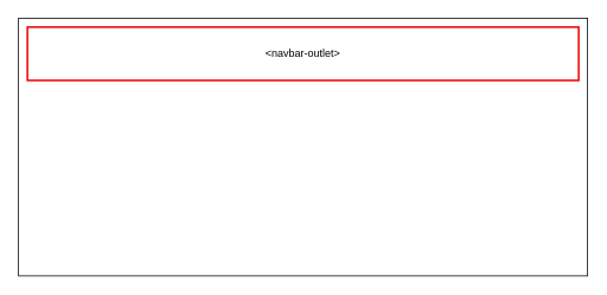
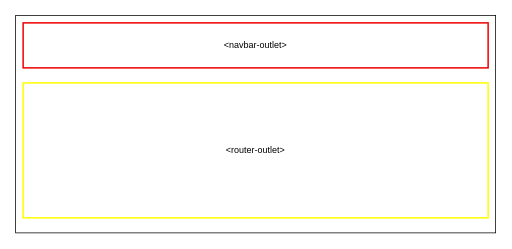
  <mxCell id="0" />
  <mxCell id="1" parent="0" />
  <mxCell id="2" value="" style="rounded=0;whiteSpace=wrap;html=1;fillColor=none;" vertex="1" parent="1"><mxGeometry x="20" y="20" width="640" height="290" as="geometry" /></mxCell>
  <mxCell id="3" value="&amp;lt;navbar-outlet&amp;gt;" style="rounded=0;whiteSpace=wrap;html=1;fillColor=none;strokeColor=#ED0000;strokeWidth=2;" vertex="1" parent="1"><mxGeometry x="30" y="30" width="620" height="60" as="geometry" /></mxCell>
+ <mxCell id="4" value="&amp;lt;router-outlet&amp;gt;" style="rounded=0;whiteSpace=wrap;html=1;fillColor=none;strokeColor=#FFFF00;strokeWidth=2;" vertex="1" parent="1"><mxGeometry x="30" y="110" width="620" height="180" as="geometry" /></mxCell>
